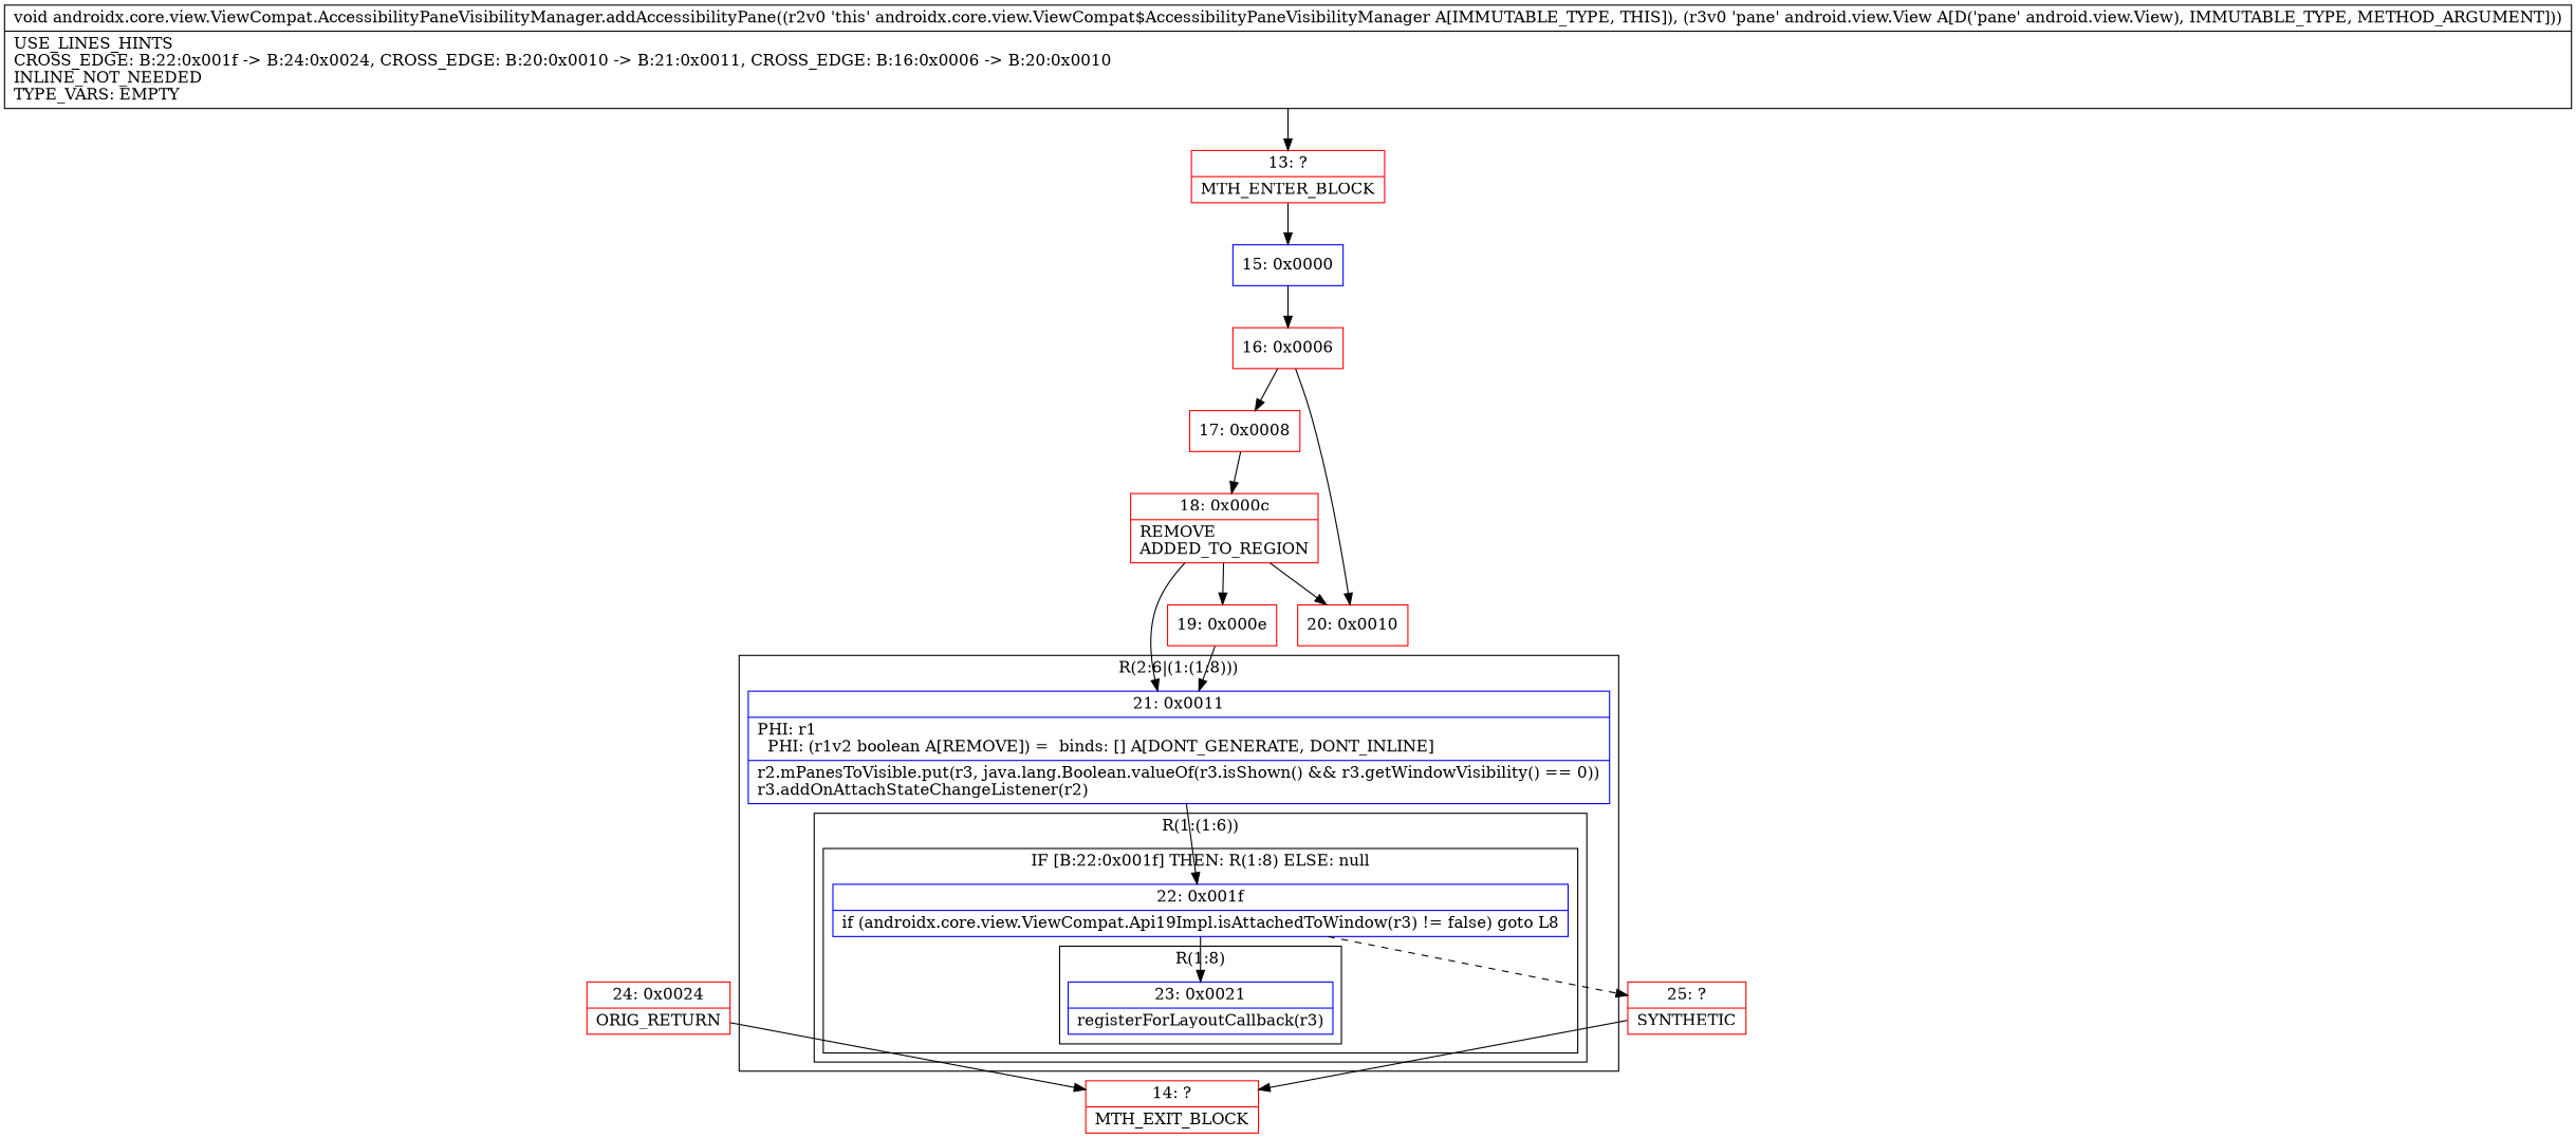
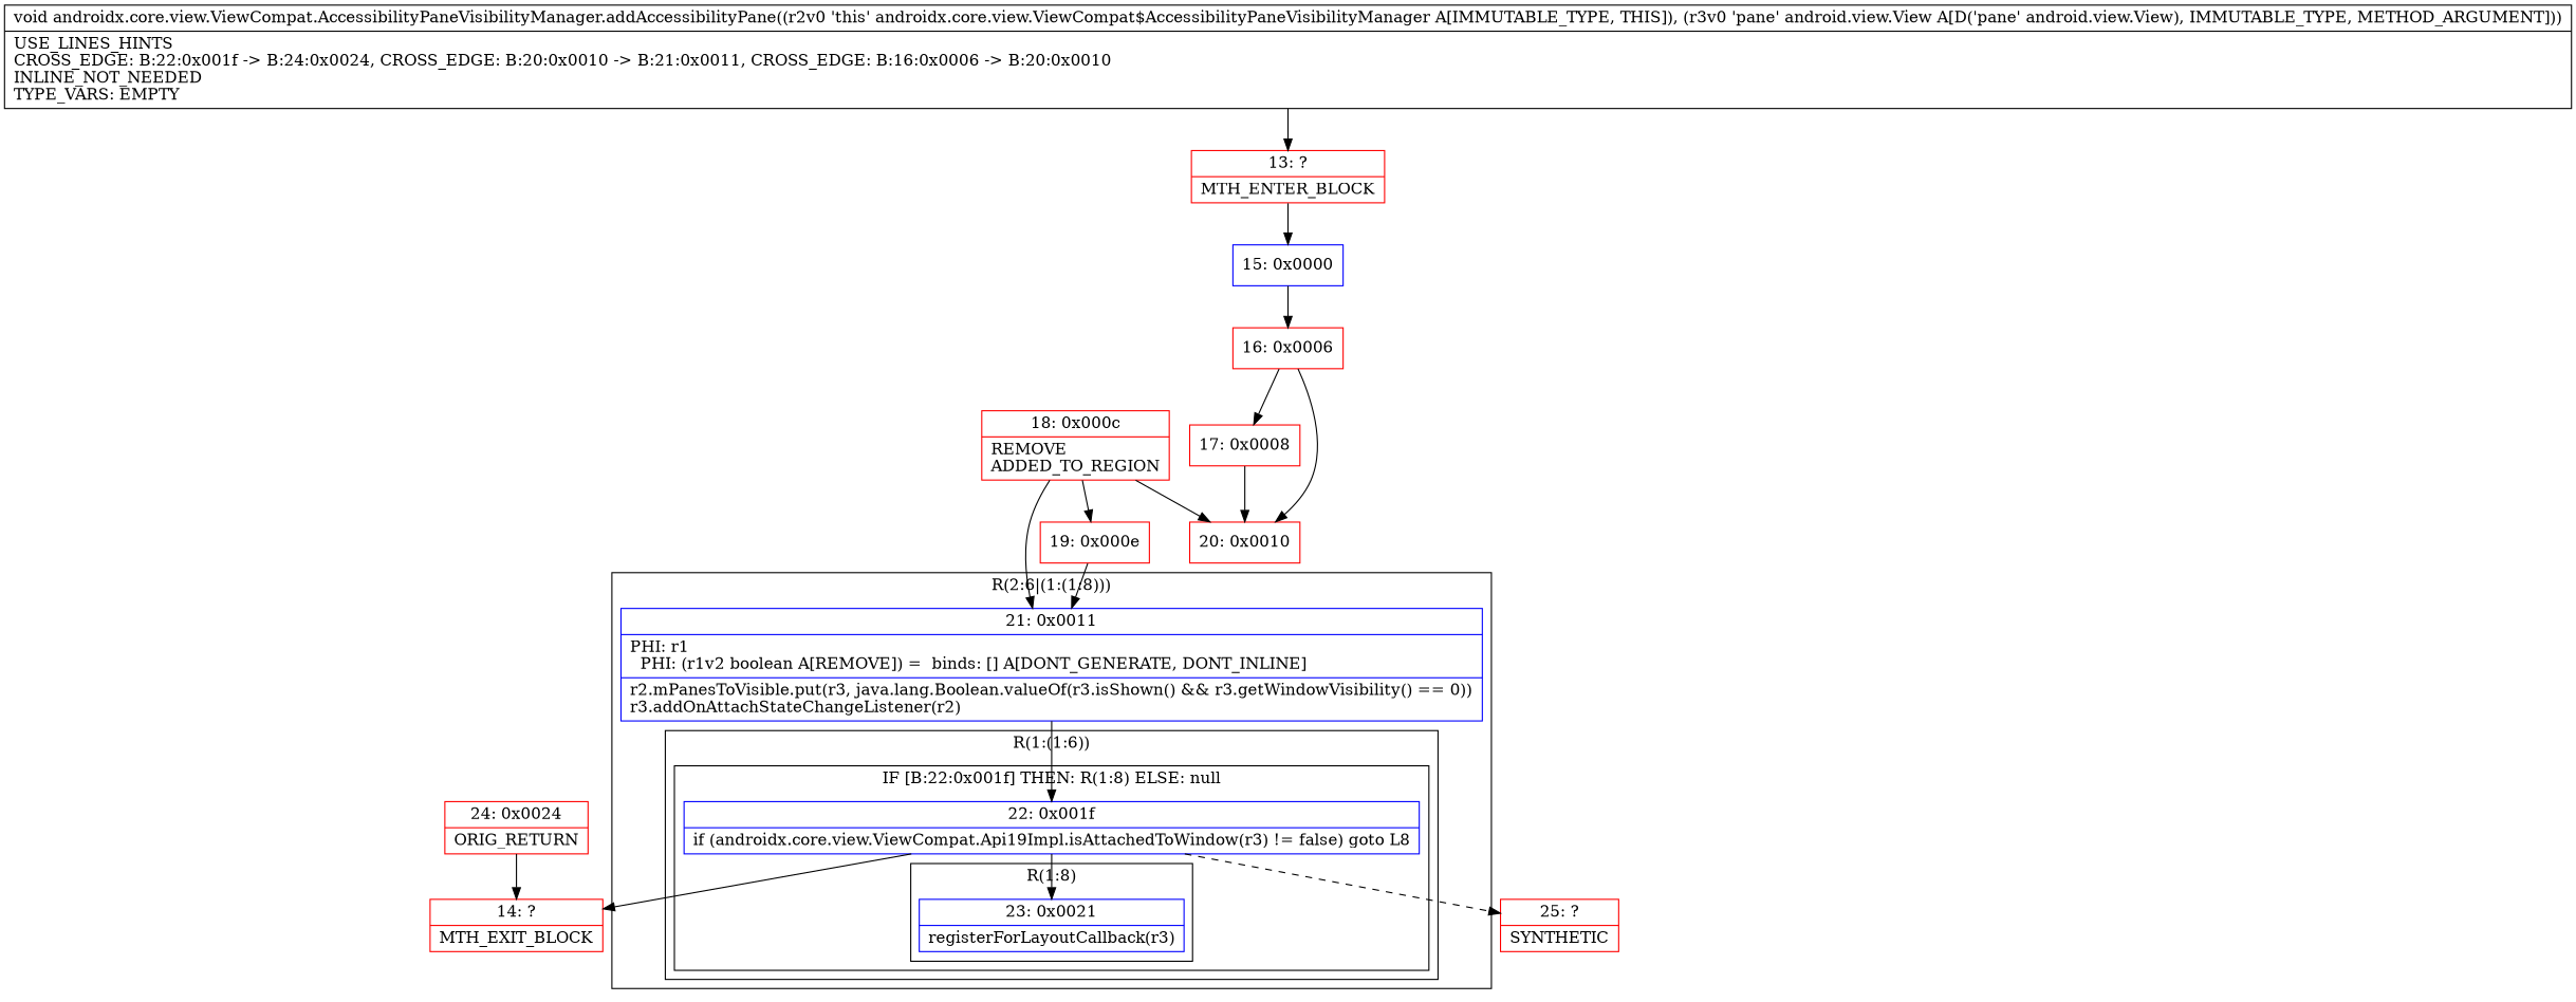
  digraph {
    node [color=red shape=record]
    n1 [color=blue label="{23\:\ 0x0021|registerForLayoutCallback(r3)\l}"]
    n2 [color=blue label="{22\:\ 0x001f|if (androidx.core.view.ViewCompat.Api19Impl.isAttachedToWindow(r3) != false) goto L8\l}"]
    n3 [color=blue label="{21\:\ 0x0011|PHI: r1 \l  PHI: (r1v2 boolean A[REMOVE]) =  binds: [] A[DONT_GENERATE, DONT_INLINE]\l|r2.mPanesToVisible.put(r3, java.lang.Boolean.valueOf(r3.isShown() && r3.getWindowVisibility() == 0))\lr3.addOnAttachStateChangeListener(r2)\l}"]
    n4 [label="{25\:\ ?|SYNTHETIC\l}"]
    n5 [label="{14\:\ ?|MTH_EXIT_BLOCK\l}"]
    n6 [label="{24\:\ 0x0024|ORIG_RETURN\l}"]
    n7 [label="{13\:\ ?|MTH_ENTER_BLOCK\l}"]
    n8 [color=blue label="{15\:\ 0x0000}"]
    n9 [label="{16\:\ 0x0006}"]
    n10 [label="{17\:\ 0x0008}"]
    n11 [label="{20\:\ 0x0010}"]
    n12 [label="{18\:\ 0x000c|REMOVE\lADDED_TO_REGION\l}"]
    n13 [label="{19\:\ 0x000e}"]
    n14 [label="{void androidx.core.view.ViewCompat.AccessibilityPaneVisibilityManager.addAccessibilityPane((r2v0 'this' androidx.core.view.ViewCompat$AccessibilityPaneVisibilityManager A[IMMUTABLE_TYPE, THIS]), (r3v0 'pane' android.view.View A[D('pane' android.view.View), IMMUTABLE_TYPE, METHOD_ARGUMENT]))  | USE_LINES_HINTS\lCROSS_EDGE: B:22:0x001f \-\> B:24:0x0024, CROSS_EDGE: B:20:0x0010 \-\> B:21:0x0011, CROSS_EDGE: B:16:0x0006 \-\> B:20:0x0010\lINLINE_NOT_NEEDED\lTYPE_VARS: EMPTY\l}" color=""]
    subgraph cluster_1 {
      label="R(2:6|(1:(1:8)))"
      n3
      subgraph cluster_2 {
        label="R(1:(1:6))"
        subgraph cluster_3 {
          label="IF [B:22:0x001f] THEN: R(1:8) ELSE: null"
          n2
          subgraph cluster_4 {
            label="R(1:8)"
            n1
          }
        }
      }
    }
    n2 -> n1
    n2 -> n4 [style=dashed]
    n3 -> n2
-   n4 -> n5
+   n2 -> n5
    n6 -> n5
    n7 -> n8
    n8 -> n9
    n9 -> n10
    n9 -> n11
-   n10 -> n12
+   n10 -> n11
    n12 -> n3
    n12 -> n11
    n12 -> n13
    n13 -> n3
    n14 -> n7
  }
